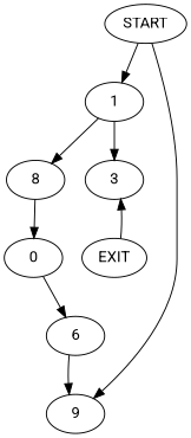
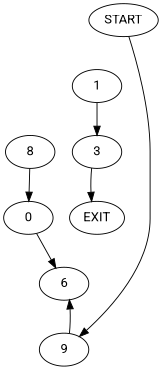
  digraph {
    fontname=Roboto
    node [fontname=Roboto]
    edge [fontname=Roboto]
    n1 [label=START]
    1
    n3 [label=9]
    n4 [label=8]
    3
    6
    n7 [label=EXIT]
    n8 [label=0]
-   n1 -> 1
    n1 -> n3
-   1 -> n4
    1 -> 3
-   6 -> n3
+   n3 -> 6
    n4 -> n8
-   n7 -> 3
+   3 -> n7
    n8 -> 6
  }
